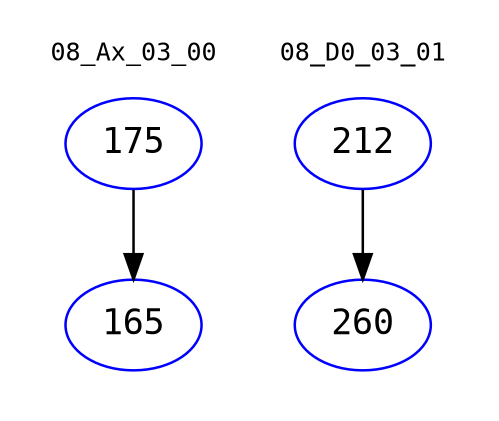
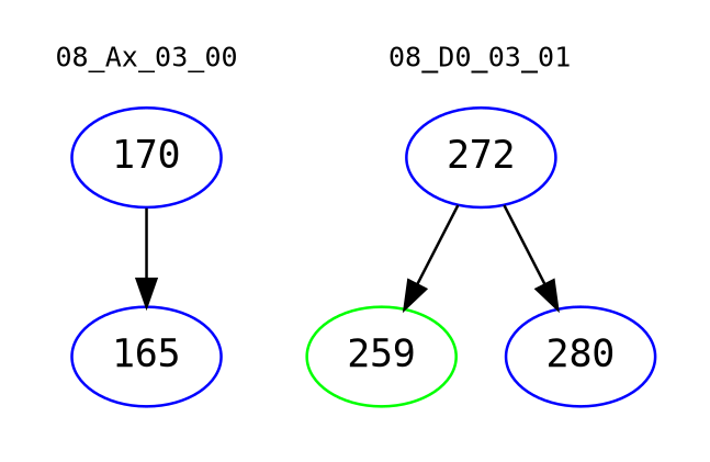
  digraph {
    fontname="DejaVu Sans Mono"
    node [color=blue fontname="DejaVu Sans Mono"]
    edge [color=black fontname="DejaVu Sans Mono"]
-   n1 [label=175]
+   n1 [label=170]
    n2 [label=165]
-   n3 [label=212]
-   n5 [label=260]
+   n3 [label=272]
+   n4 [color=green label=259]
+   n5 [label=280]
    subgraph cluster_1 {
      color=white
      fontsize=10
      label="08_Ax_03_00"
      n1
      n2
    }
    subgraph cluster_2 {
      color=white
      fontsize=10
      label="08_D0_03_01"
      n3
+     n4
      n5
    }
    n1 -> n2
+   n3 -> n4
    n3 -> n5
  }
